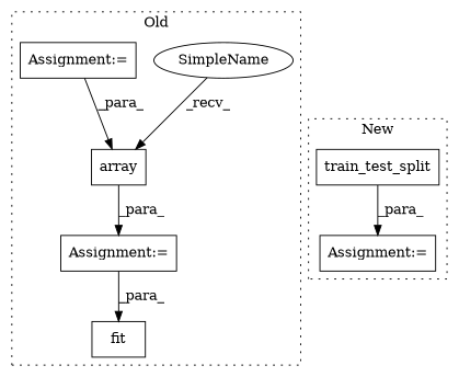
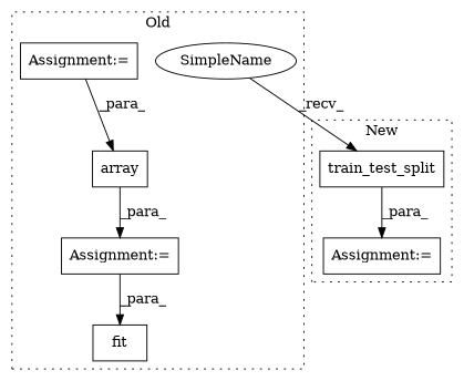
  digraph {
    node [a=32 l=1 shape=box]
    n1 [a=42 l=5 label=SimpleName s=1593 shape=ellipse]
    n2 [l="6,1" label=array s="1599,1615"]
    n3 [l="4,1" label=fit s="1897,1935"]
    n4 [a=7 label="Assignment:=" s=1368]
    n5 [a=7 label="Assignment:=" s=1592]
    n6 [l="17,1" label=train_test_split s="1349,1410"]
    n7 [a=7 l=2 label="Assignment:=" s=1347]
    subgraph cluster_1 {
      label=Old
      style=dotted
      n1
      n2
      n3
      n4
      n5
    }
    subgraph cluster_2 {
      label=New
      style=dotted
      n6
      n7
    }
-   n1 -> n2 [label=_recv_]
+   n1 -> n6 [label=_recv_]
    n2 -> n5 [label=_para_]
    n4 -> n2 [label=_para_]
    n5 -> n3 [label=_para_]
    n6 -> n7 [label=_para_]
  }
